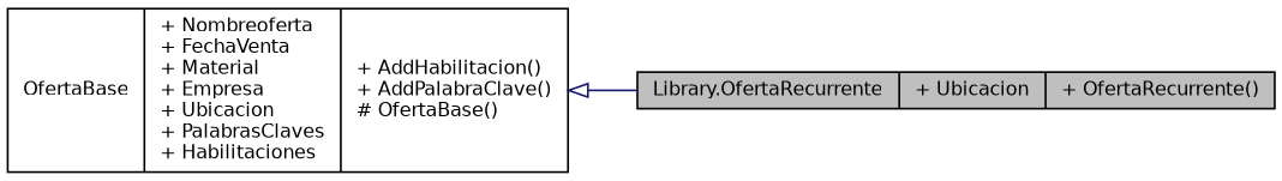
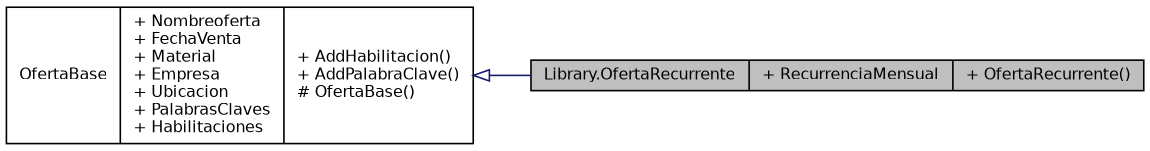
  digraph {
    rankdir=LR
    node [color=black fontname=Helvetica fontsize=10 shape=record style=filled]
-   n1 [fillcolor=grey75 fontcolor=black height=0.2 label="{Library.OfertaRecurrente\n|+ Ubicacion\l|+ OfertaRecurrente()\l}" width=0.4]
+   n1 [fillcolor=grey75 fontcolor=black height=0.2 label="{Library.OfertaRecurrente\n|+ RecurrenciaMensual\l|+ OfertaRecurrente()\l}" width=0.4]
    n2 [fillcolor=white height=0.2 label="{OfertaBase\n|+ Nombreoferta\l+ FechaVenta\l+ Material\l+ Empresa\l+ Ubicacion\l+ PalabrasClaves\l+ Habilitaciones\l|+ AddHabilitacion()\l+ AddPalabraClave()\l# OfertaBase()\l}" width=0.4]
    n2 -> n1 [arrowtail=onormal color=midnightblue dir=back fontname=Helvetica fontsize=10 labelfontname=Helvetica labelfontsize=10 style=solid]
  }
